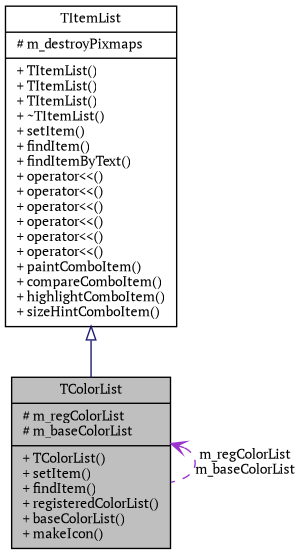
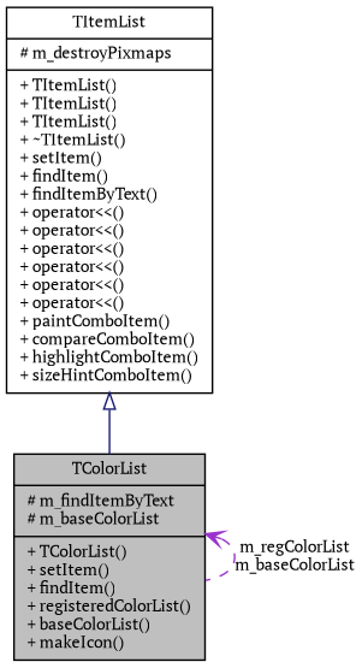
  digraph {
    fontname="PT Serif"
    node [color=black fontname="PT Serif" fontsize=10 shape=record style=filled]
    edge [dir=back fontname="PT Serif" fontsize=10 labelfontname="FreeSans.ttf" labelfontsize=10]
-   n1 [fillcolor=grey75 fontcolor=black height=0.2 label="{TColorList\n|# m_regColorList\l# m_baseColorList\l|+ TColorList()\l+ setItem()\l+ findItem()\l+ registeredColorList()\l+ baseColorList()\l+ makeIcon()\l}" width=0.4]
+   n1 [fillcolor=grey75 fontcolor=black height=0.2 label="{TColorList\n|# m_findItemByText\l# m_baseColorList\l|+ TColorList()\l+ setItem()\l+ findItem()\l+ registeredColorList()\l+ baseColorList()\l+ makeIcon()\l}" width=0.4]
    n2 [fillcolor=white height=0.2 label="{TItemList\n|# m_destroyPixmaps\l|+ TItemList()\l+ TItemList()\l+ TItemList()\l+ ~TItemList()\l+ setItem()\l+ findItem()\l+ findItemByText()\l+ operator\<\<()\l+ operator\<\<()\l+ operator\<\<()\l+ operator\<\<()\l+ operator\<\<()\l+ operator\<\<()\l+ paintComboItem()\l+ compareComboItem()\l+ highlightComboItem()\l+ sizeHintComboItem()\l}" width=0.4]
    n1 -> n1 [arrowtail=open color=darkorchid3 label="m_regColorList\nm_baseColorList" style=dashed]
    n2 -> n1 [arrowtail=empty color=midnightblue style=solid]
  }
